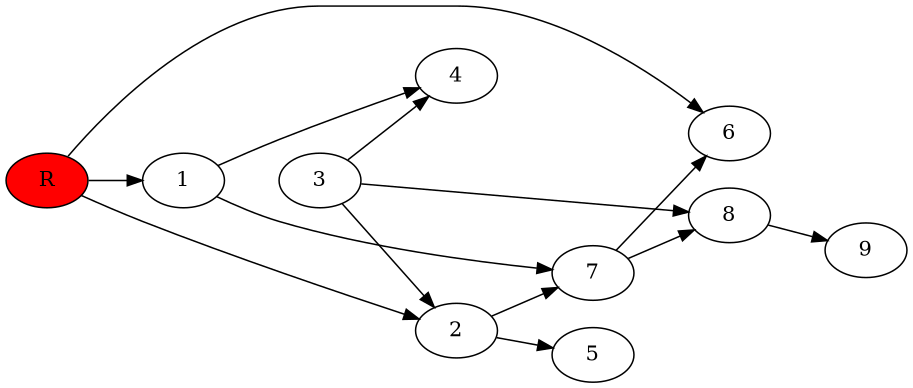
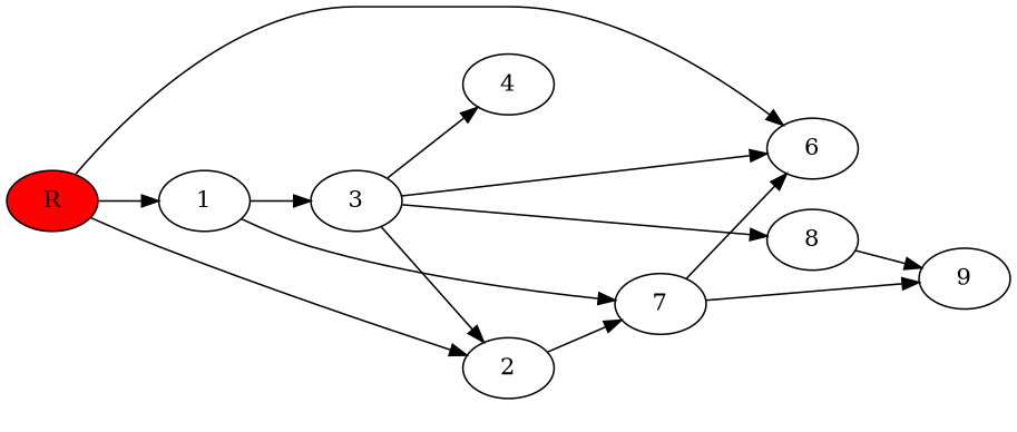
  digraph {
    rankdir=LR
    1
    3
    7
    2
    4
    6
    8
-   5
    9
    R [fillcolor="#ff0000" style=filled]
-   1 -> 4
+   1 -> 3
    1 -> 7
    3 -> 2
    3 -> 4
+   3 -> 6
    3 -> 8
    7 -> 6
-   7 -> 8
+   7 -> 9
    2 -> 7
-   2 -> 5
    8 -> 9
    R -> 1
    R -> 2
    R -> 6
  }
